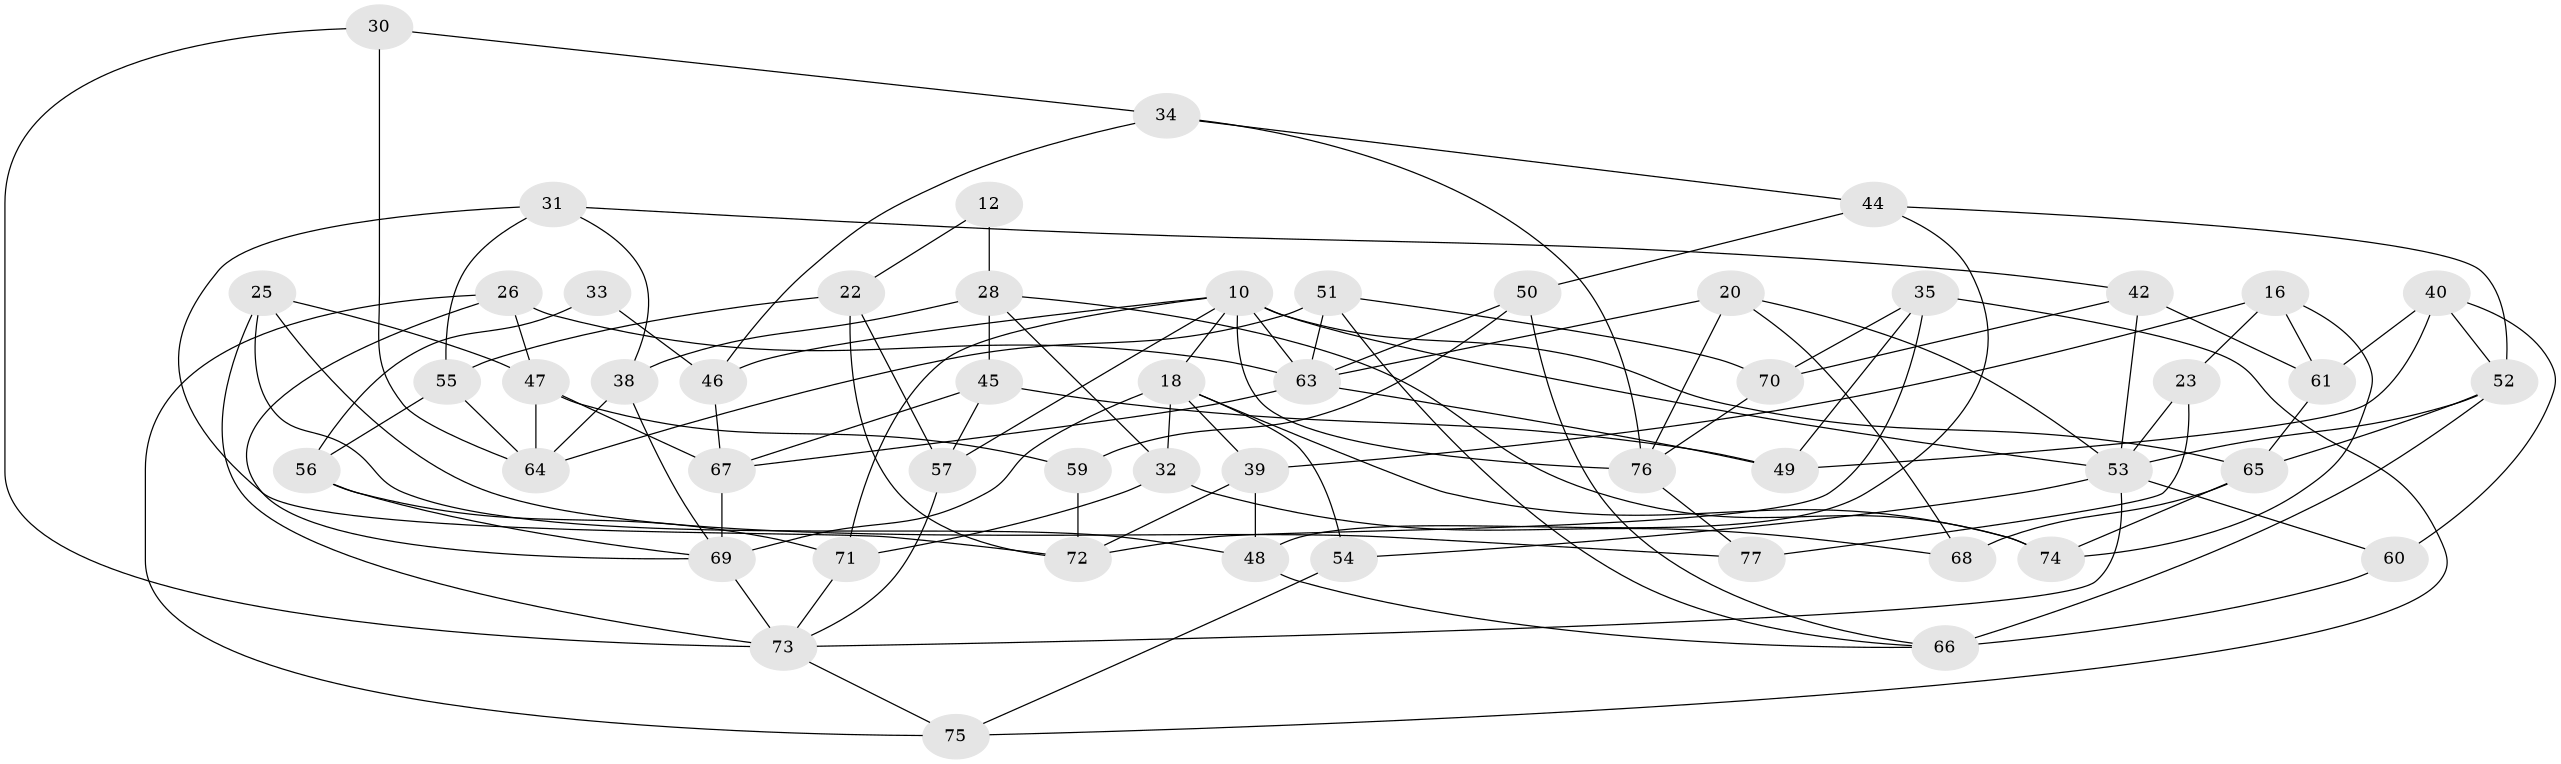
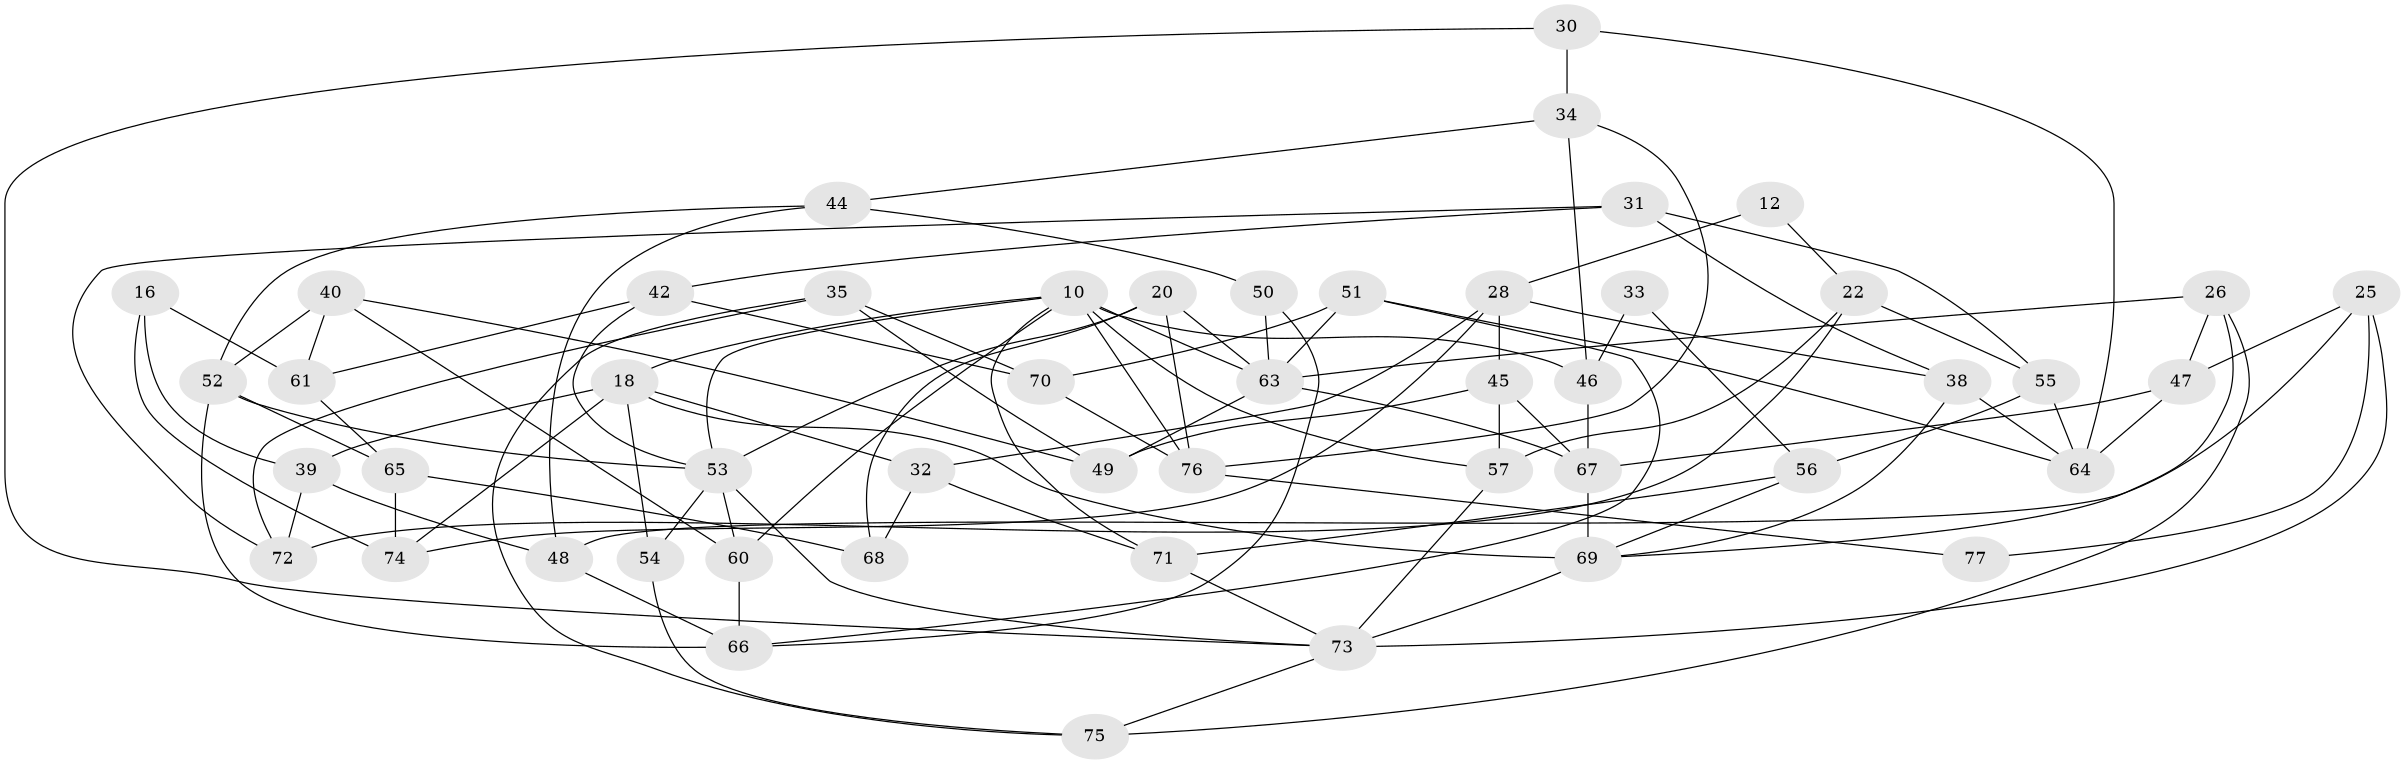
  graph {
    node [color=gray90 style=filled]
    10 [super="+6+9"]
    18 [super="+15"]
    46
    53 [super="+14"]
    57
    63 [super="+17"]
    65 [super="+2"]
    71
    76
    54
    39
    74
    32
    69 [super="+24"]
    67 [super="+43"]
    73 [super="+8+58+37"]
    60
    49
    68
    77 [super="+21"]
    12
    22
    28 [super="+7"]
    55
    72 [super="+41"]
    38
    45
    75
    16
-   23
    61
    48
    20
    64 [super="+11"]
    56
    47 [super="+27"]
-   59
    25
    66 [super="+1"]
    26
    30
    34
    44
    31
    42
    70
    33
    52 [super="+19"]
    50
    35
    40
    51 [super="+36"]
    10 -- 18
    10 -- 46
    10 -- 53
    10 -- 57
    10 -- 63 [weight=2]
-   10 -- 65
+   10 -- 60
    10 -- 71
    10 -- 76 [weight=2]
    18 -- 54
    18 -- 39
    18 -- 74
    18 -- 32
    18 -- 69
    46 -- 67
    53 -- 54
    53 -- 73
    53 -- 60
    57 -- 73
    63 -- 67
    63 -- 49
    65 -- 74
    65 -- 68
    71 -- 73
    76 -- 77
    54 -- 75
    39 -- 72
    39 -- 48
    32 -- 71
    32 -- 68
    69 -- 73 [weight=2]
    67 -- 69 [weight=2]
    73 -- 75
    60 -- 66 [weight=2]
    12 -- 22
    12 -- 28 [weight=2]
    22 -- 57
    22 -- 55
    22 -- 72
    28 -- 74
    28 -- 32
    28 -- 38
    28 -- 45
    55 -- 64
    55 -- 56
    38 -- 69
    38 -- 64
    45 -- 57
    45 -- 67
    45 -- 49
    16 -- 39
    16 -- 74
-   16 -- 23
    16 -- 61
-   23 -- 53
-   23 -- 77 [weight=2]
    61 -- 65
    48 -- 66
    20 -- 53
    20 -- 63
    20 -- 76
    20 -- 68
    56 -- 71
    56 -- 69
    47 -- 67
    47 -- 64 [weight=2]
-   47 -- 59
-   59 -- 72 [weight=2]
    25 -- 73
    25 -- 77
    25 -- 48
    25 -- 47
    26 -- 63
    26 -- 69
    26 -- 75
    26 -- 47
    30 -- 73
    30 -- 64
    30 -- 34
    34 -- 46
    34 -- 76
    34 -- 44
    44 -- 48
    44 -- 52
    44 -- 50
    31 -- 55
    31 -- 72
    31 -- 38
    31 -- 42
    42 -- 53
    42 -- 61
    42 -- 70
    70 -- 76
    33 -- 46
    33 -- 56
    52 -- 53
    52 -- 65 [weight=2]
    52 -- 66
    50 -- 63
-   50 -- 59
    50 -- 66
    35 -- 49
    35 -- 72
    35 -- 75
    35 -- 70
    40 -- 60
    40 -- 49
    40 -- 61
    40 -- 52
    51 -- 63 [weight=2]
    51 -- 64
    51 -- 66
    51 -- 70
  }
